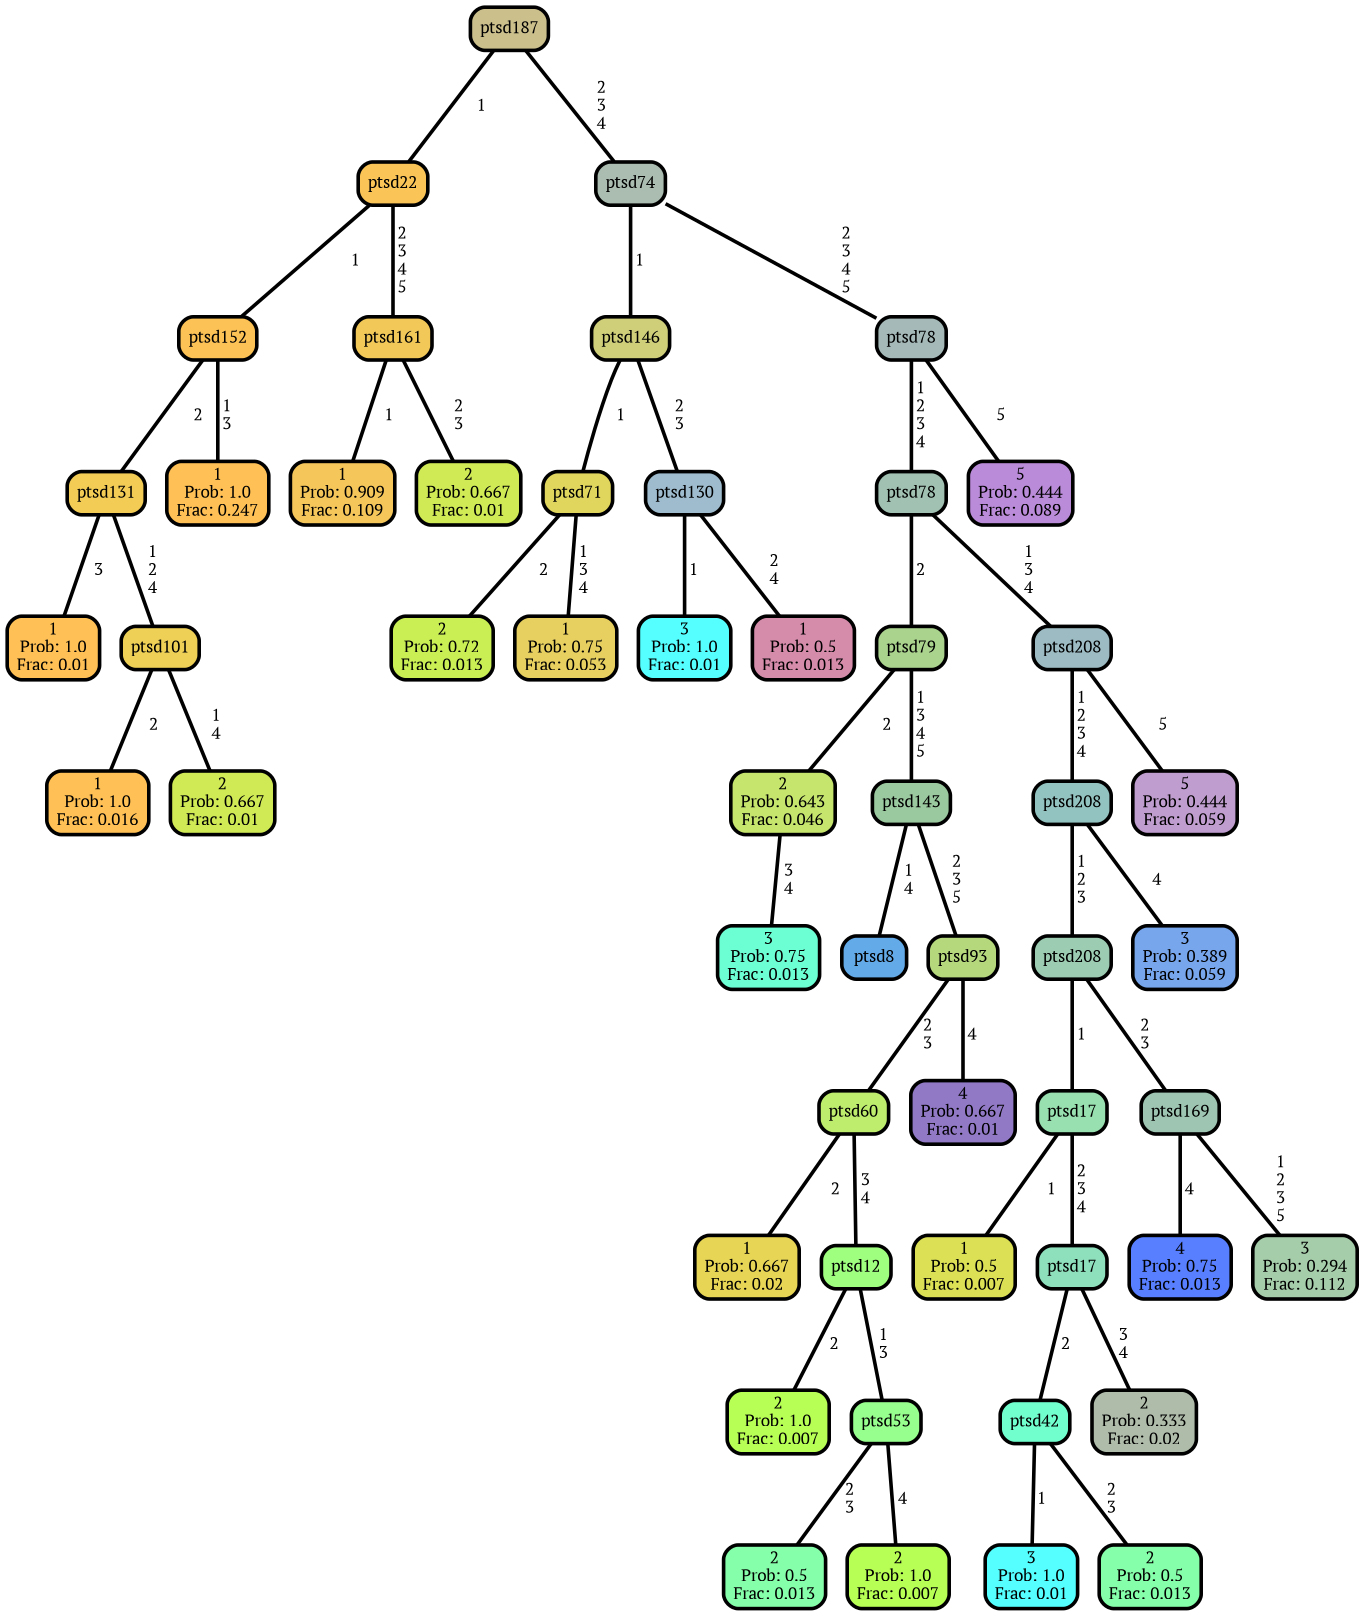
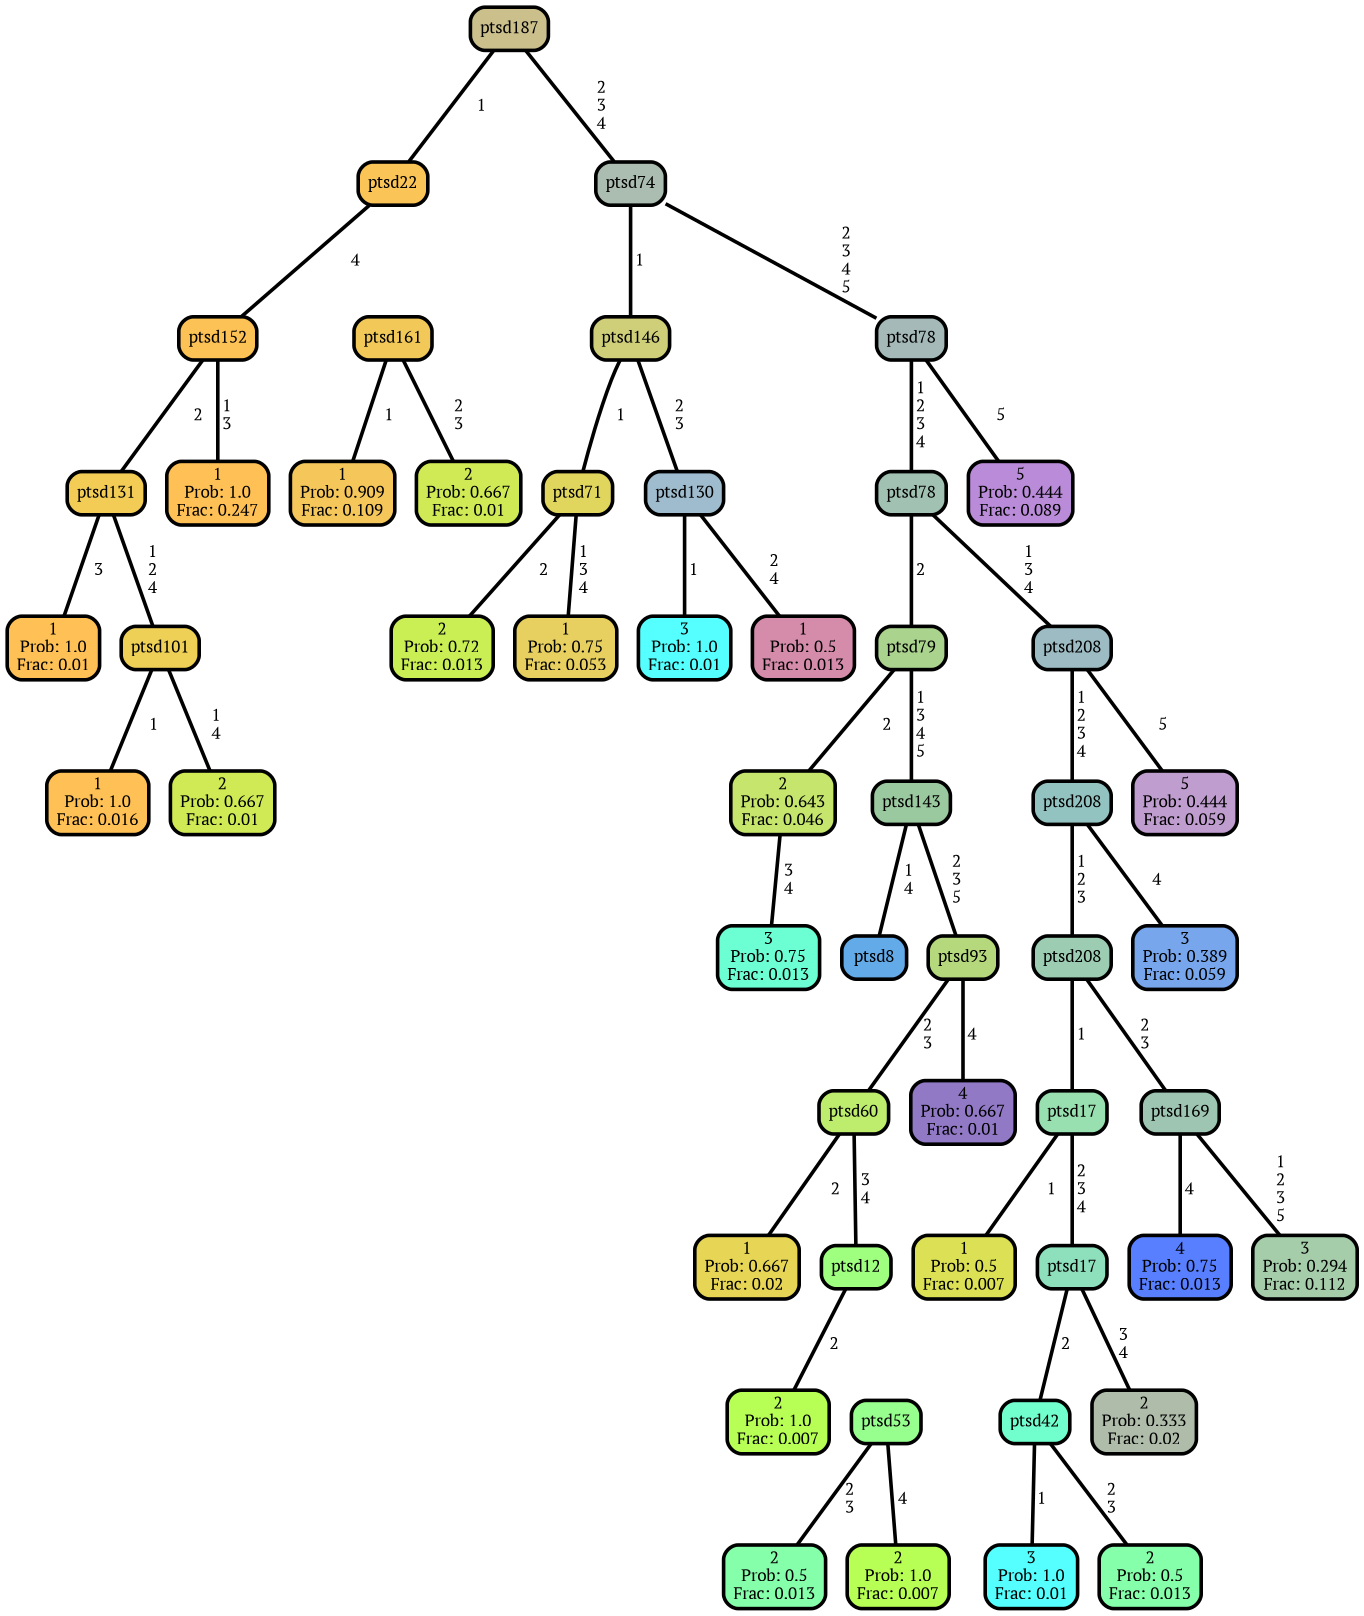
  graph {
    fontname="PT Serif"
    ranksep="0 equally"
    splines=straight
    node [color=black fillcolor="#ffc155" fontcolor=black fontname="PT Serif" penwidth=3 shape=box style="filled, rounded"]
    edge [color=black fontname="PT Serif" penwidth=3]
    n1 [label="1\nProb: 1.0\nFrac: 0.01"]
    n2 [fillcolor="#f2cc55" label=ptsd131]
    n3 [fillcolor="#edd055" label=ptsd101]
    n4 [label="1\nProb: 1.0\nFrac: 0.016"]
    n5 [fillcolor="#cfea55" label="2\nProb: 0.667\nFrac: 0.01"]
    n6 [fillcolor="#fdc255" label=ptsd152]
    n7 [label="1\nProb: 1.0\nFrac: 0.247"]
    n8 [fillcolor="#fac456" label=ptsd22]
    n9 [fillcolor="#f2c959" label=ptsd161]
    n10 [fillcolor="#f5c65a" label="1\nProb: 0.909\nFrac: 0.109"]
    n11 [fillcolor="#cfea55" label="2\nProb: 0.667\nFrac: 0.01"]
    n12 [fillcolor="#cbbf8c" label=ptsd187]
    n13 [fillcolor="#abbcb0" label=ptsd74]
    n14 [fillcolor="#cfcf7a" label=ptsd146]
    n15 [fillcolor="#a5b9b9" label=ptsd78]
    n16 [fillcolor="#c9ef55" label="2\nProb: 0.72\nFrac: 0.013"]
    n17 [fillcolor="#e1d65d" label=ptsd71]
    n18 [fillcolor="#e7d05f" label="1\nProb: 0.75\nFrac: 0.053"]
    n19 [fillcolor="#9ebcce" label=ptsd130]
    n20 [fillcolor="#55ffff" label="3\nProb: 1.0\nFrac: 0.01"]
    n21 [fillcolor="#d58baa" label="1\nProb: 0.5\nFrac: 0.013"]
    n22 [fillcolor="#a1c2b3" label=ptsd78]
    n23 [fillcolor="#ba8bd9" label="5\nProb: 0.444\nFrac: 0.089"]
    n24 [fillcolor="#c5e56d" label="2\nProb: 0.643\nFrac: 0.046"]
    n25 [fillcolor="#6dffd4" label="3\nProb: 0.75\nFrac: 0.013"]
    n26 [fillcolor="#aad38d" label=ptsd79]
    n27 [fillcolor="#9bc99f" label=ptsd143]
    n28 [fillcolor="#63aae9" label=ptsd8]
    n29 [fillcolor="#b6d87d" label=ptsd93]
    n30 [fillcolor="#beed6d" label=ptsd60]
    n31 [fillcolor="#9179c6" label="4\nProb: 0.667\nFrac: 0.01"]
    n32 [fillcolor="#e7d555" label="1\nProb: 0.667\nFrac: 0.02"]
    n33 [fillcolor="#9fff7f" label=ptsd12]
    n34 [fillcolor="#b8ff55" label="2\nProb: 1.0\nFrac: 0.007"]
    n35 [fillcolor="#97ff8d" label=ptsd53]
    n36 [fillcolor="#86ffaa" label="2\nProb: 0.5\nFrac: 0.013"]
    n37 [fillcolor="#b8ff55" label="2\nProb: 1.0\nFrac: 0.007"]
    n38 [fillcolor="#9cbbc3" label=ptsd208]
    n39 [fillcolor="#93c3c0" label=ptsd208]
    n40 [fillcolor="#c09dcf" label="5\nProb: 0.444\nFrac: 0.059"]
    n41 [fillcolor="#dbe055" label="1\nProb: 0.5\nFrac: 0.007"]
    n42 [fillcolor="#98e0af" label=ptsd17]
    n43 [fillcolor="#8ee0bd" label=ptsd17]
    n44 [fillcolor="#71ffce" label=ptsd42]
    n45 [fillcolor="#afbcaa" label="2\nProb: 0.333\nFrac: 0.02"]
    n46 [fillcolor="#55ffff" label="3\nProb: 1.0\nFrac: 0.01"]
    n47 [fillcolor="#86ffaa" label="2\nProb: 0.5\nFrac: 0.013"]
    n48 [fillcolor="#9cccb2" label=ptsd208]
    n49 [fillcolor="#9ec5b2" label=ptsd169]
    n50 [fillcolor="#587fff" label="4\nProb: 0.75\nFrac: 0.013"]
    n51 [fillcolor="#a6cdaa" label="3\nProb: 0.294\nFrac: 0.112"]
    n52 [fillcolor="#78a6ec" label="3\nProb: 0.389\nFrac: 0.059"]
    subgraph sub_1 {
      rank=same
    }
    n2 -- n1 [label=" 3"]
    n2 -- n3 [label=" 1\n 2\n 4"]
-   n3 -- n4 [label=" 2"]
+   n3 -- n4 [label=" 1"]
    n3 -- n5 [label=" 1\n 4"]
    n6 -- n2 [label=" 2"]
    n6 -- n7 [label=" 1\n 3"]
-   n8 -- n6 [label=" 1"]
-   n8 -- n9 [label=" 2\n 3\n 4\n 5"]
+   n8 -- n6 [label=" 4"]
    n9 -- n10 [label=" 1"]
    n9 -- n11 [label=" 2\n 3"]
    n12 -- n8 [label=" 1"]
    n12 -- n13 [label=" 2\n 3\n 4"]
    n13 -- n14 [label=" 1"]
    n13 -- n15 [label=" 2\n 3\n 4\n 5"]
    n14 -- n17 [label=" 1"]
    n14 -- n19 [label=" 2\n 3"]
    n15 -- n22 [label=" 1\n 2\n 3\n 4"]
    n15 -- n23 [label=" 5"]
    n17 -- n16 [label=" 2"]
    n17 -- n18 [label=" 1\n 3\n 4"]
    n19 -- n20 [label=" 1"]
    n19 -- n21 [label=" 2\n 4"]
    n22 -- n26 [label=" 2"]
    n22 -- n38 [label=" 1\n 3\n 4"]
    n24 -- n25 [label=" 3\n 4"]
    n26 -- n24 [label=" 2"]
    n26 -- n27 [label=" 1\n 3\n 4\n 5"]
    n27 -- n28 [label=" 1\n 4"]
    n27 -- n29 [label=" 2\n 3\n 5"]
    n29 -- n30 [label=" 2\n 3"]
    n29 -- n31 [label=" 4"]
    n30 -- n32 [label=" 2"]
    n30 -- n33 [label=" 3\n 4"]
    n33 -- n34 [label=" 2"]
-   n33 -- n35 [label=" 1\n 3"]
    n35 -- n36 [label=" 2\n 3"]
    n35 -- n37 [label=" 4"]
    n38 -- n39 [label=" 1\n 2\n 3\n 4"]
    n38 -- n40 [label=" 5"]
    n39 -- n48 [label=" 1\n 2\n 3"]
    n39 -- n52 [label=" 4"]
    n42 -- n41 [label=" 1"]
    n42 -- n43 [label=" 2\n 3\n 4"]
    n43 -- n44 [label=" 2"]
    n43 -- n45 [label=" 3\n 4"]
    n44 -- n46 [label=" 1"]
    n44 -- n47 [label=" 2\n 3"]
    n48 -- n42 [label=" 1"]
    n48 -- n49 [label=" 2\n 3"]
    n49 -- n50 [label=" 4"]
    n49 -- n51 [label=" 1\n 2\n 3\n 5"]
  }
